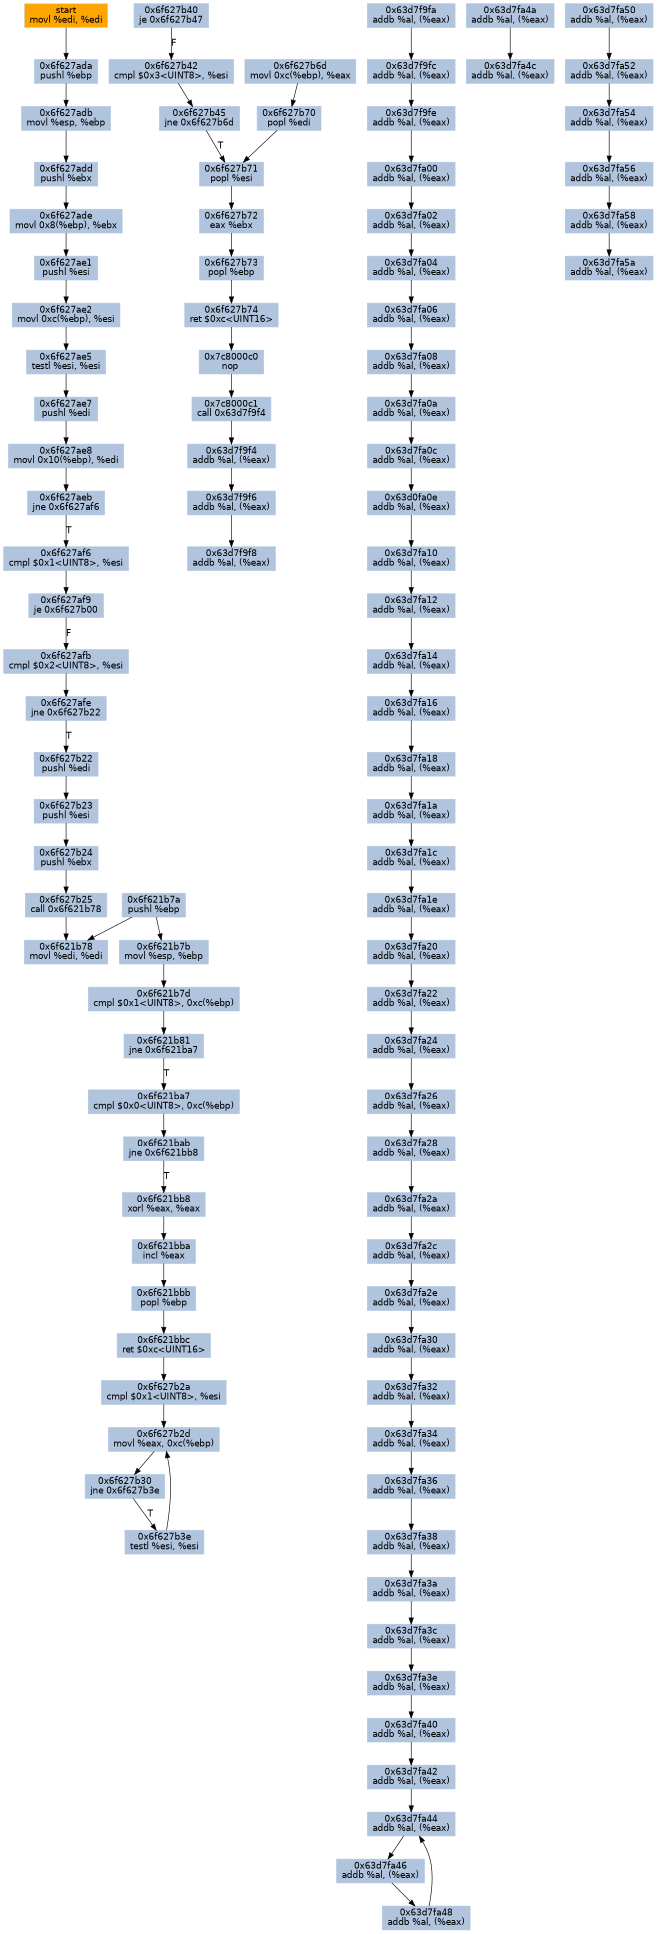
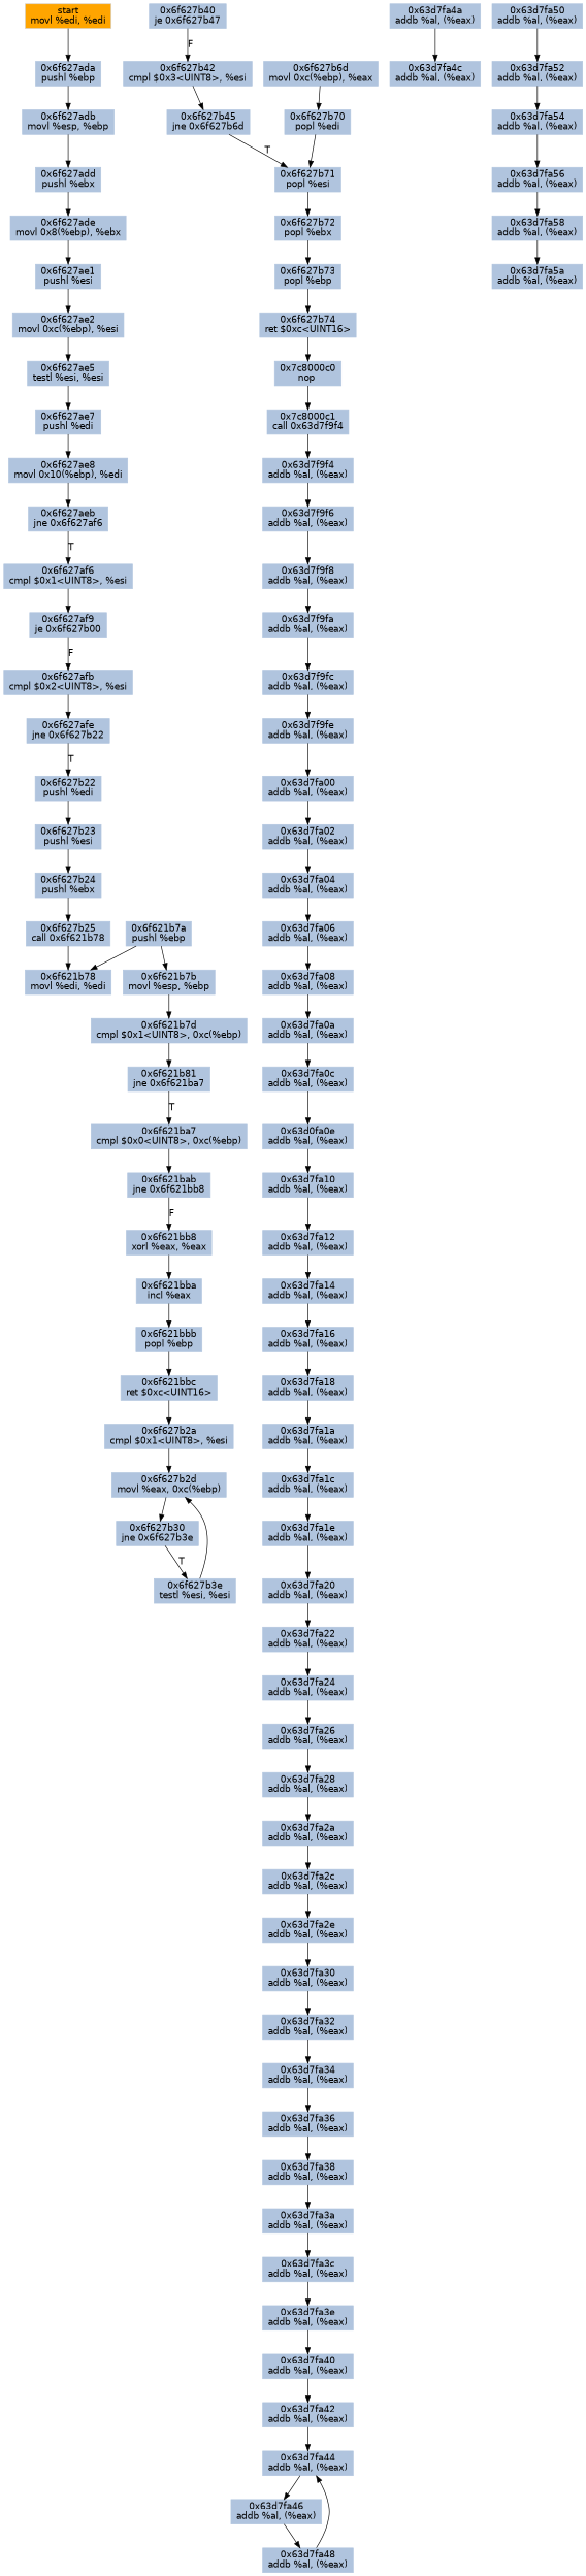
  digraph {
    fontname="DejaVu Sans"
    node [color=lightsteelblue fillcolor=lightsteelblue fontname="DejaVu Sans" shape=rectangle style=filled]
    edge [color="#000000" fontname="DejaVu Sans"]
    n1 [color=lightgrey fillcolor=orange label="start\nmovl %edi, %edi"]
    n2 [label="0x6f627ada\npushl %ebp"]
    n3 [label="0x6f627adb\nmovl %esp, %ebp"]
    n4 [label="0x6f627add\npushl %ebx"]
    n5 [label="0x6f627ade\nmovl 0x8(%ebp), %ebx"]
    n6 [label="0x6f627ae1\npushl %esi"]
    n7 [label="0x6f627ae2\nmovl 0xc(%ebp), %esi"]
    n8 [label="0x6f627ae5\ntestl %esi, %esi"]
    n9 [label="0x6f627ae7\npushl %edi"]
    n10 [label="0x6f627ae8\nmovl 0x10(%ebp), %edi"]
    n11 [label="0x6f627aeb\njne 0x6f627af6"]
    n12 [label="0x6f627af6\ncmpl $0x1<UINT8>, %esi"]
    n13 [label="0x6f627af9\nje 0x6f627b00"]
    n14 [label="0x6f627afb\ncmpl $0x2<UINT8>, %esi"]
    n15 [label="0x6f627afe\njne 0x6f627b22"]
    n16 [label="0x6f627b22\npushl %edi"]
    n17 [label="0x6f627b23\npushl %esi"]
    n18 [label="0x6f627b24\npushl %ebx"]
    n19 [label="0x6f627b25\ncall 0x6f621b78"]
    n20 [label="0x6f621b78\nmovl %edi, %edi"]
    n21 [label="0x6f621b7a\npushl %ebp"]
    n22 [label="0x6f621b7b\nmovl %esp, %ebp"]
    n23 [label="0x6f621b7d\ncmpl $0x1<UINT8>, 0xc(%ebp)"]
    n24 [label="0x6f621b81\njne 0x6f621ba7"]
    n25 [label="0x6f621ba7\ncmpl $0x0<UINT8>, 0xc(%ebp)"]
    n26 [label="0x6f621bab\njne 0x6f621bb8"]
    n27 [label="0x6f621bb8\nxorl %eax, %eax"]
    n28 [label="0x6f621bba\nincl %eax"]
    n29 [label="0x6f621bbb\npopl %ebp"]
    n30 [label="0x6f621bbc\nret $0xc<UINT16>"]
    n31 [label="0x6f627b2a\ncmpl $0x1<UINT8>, %esi"]
    n32 [label="0x6f627b2d\nmovl %eax, 0xc(%ebp)"]
    n33 [label="0x6f627b30\njne 0x6f627b3e"]
    n34 [label="0x6f627b3e\ntestl %esi, %esi"]
    n35 [label="0x6f627b40\nje 0x6f627b47"]
    n36 [label="0x6f627b42\ncmpl $0x3<UINT8>, %esi"]
    n37 [label="0x6f627b45\njne 0x6f627b6d"]
    n38 [label="0x6f627b71\npopl %esi"]
    n39 [label="0x6f627b6d\nmovl 0xc(%ebp), %eax"]
    n40 [label="0x6f627b70\npopl %edi"]
-   n41 [label="0x6f627b72\neax %ebx"]
+   n41 [label="0x6f627b72\npopl %ebx"]
    n42 [label="0x6f627b73\npopl %ebp"]
    n43 [label="0x6f627b74\nret $0xc<UINT16>"]
    n44 [label="0x7c8000c0\nnop "]
    n45 [label="0x7c8000c1\ncall 0x63d7f9f4"]
    n46 [label="0x63d7f9f4\naddb %al, (%eax)"]
    n47 [label="0x63d7f9f6\naddb %al, (%eax)"]
    n48 [label="0x63d7f9f8\naddb %al, (%eax)"]
    n49 [label="0x63d7f9fa\naddb %al, (%eax)"]
    n50 [label="0x63d7f9fc\naddb %al, (%eax)"]
    n51 [label="0x63d7f9fe\naddb %al, (%eax)"]
    n52 [label="0x63d7fa00\naddb %al, (%eax)"]
    n53 [label="0x63d7fa02\naddb %al, (%eax)"]
    n54 [label="0x63d7fa04\naddb %al, (%eax)"]
    n55 [label="0x63d7fa06\naddb %al, (%eax)"]
    n56 [label="0x63d7fa08\naddb %al, (%eax)"]
    n57 [label="0x63d7fa0a\naddb %al, (%eax)"]
    n58 [label="0x63d7fa0c\naddb %al, (%eax)"]
    n59 [label="0x63d0fa0e\naddb %al, (%eax)"]
    n60 [label="0x63d7fa10\naddb %al, (%eax)"]
    n61 [label="0x63d7fa12\naddb %al, (%eax)"]
    n62 [label="0x63d7fa14\naddb %al, (%eax)"]
    n63 [label="0x63d7fa16\naddb %al, (%eax)"]
    n64 [label="0x63d7fa18\naddb %al, (%eax)"]
    n65 [label="0x63d7fa1a\naddb %al, (%eax)"]
    n66 [label="0x63d7fa1c\naddb %al, (%eax)"]
    n67 [label="0x63d7fa1e\naddb %al, (%eax)"]
    n68 [label="0x63d7fa20\naddb %al, (%eax)"]
    n69 [label="0x63d7fa22\naddb %al, (%eax)"]
    n70 [label="0x63d7fa24\naddb %al, (%eax)"]
    n71 [label="0x63d7fa26\naddb %al, (%eax)"]
    n72 [label="0x63d7fa28\naddb %al, (%eax)"]
    n73 [label="0x63d7fa2a\naddb %al, (%eax)"]
    n74 [label="0x63d7fa2c\naddb %al, (%eax)"]
    n75 [label="0x63d7fa2e\naddb %al, (%eax)"]
    n76 [label="0x63d7fa30\naddb %al, (%eax)"]
    n77 [label="0x63d7fa32\naddb %al, (%eax)"]
    n78 [label="0x63d7fa34\naddb %al, (%eax)"]
    n79 [label="0x63d7fa36\naddb %al, (%eax)"]
    n80 [label="0x63d7fa38\naddb %al, (%eax)"]
    n81 [label="0x63d7fa3a\naddb %al, (%eax)"]
    n82 [label="0x63d7fa3c\naddb %al, (%eax)"]
    n83 [label="0x63d7fa3e\naddb %al, (%eax)"]
    n84 [label="0x63d7fa40\naddb %al, (%eax)"]
    n85 [label="0x63d7fa42\naddb %al, (%eax)"]
    n86 [label="0x63d7fa44\naddb %al, (%eax)"]
    n87 [label="0x63d7fa46\naddb %al, (%eax)"]
    n88 [label="0x63d7fa48\naddb %al, (%eax)"]
    n89 [label="0x63d7fa4a\naddb %al, (%eax)"]
    n90 [label="0x63d7fa4c\naddb %al, (%eax)"]
    n91 [label="0x63d7fa50\naddb %al, (%eax)"]
    n92 [label="0x63d7fa52\naddb %al, (%eax)"]
    n93 [label="0x63d7fa54\naddb %al, (%eax)"]
    n94 [label="0x63d7fa56\naddb %al, (%eax)"]
    n95 [label="0x63d7fa58\naddb %al, (%eax)"]
    n96 [label="0x63d7fa5a\naddb %al, (%eax)"]
    n1 -> n2
    n2 -> n3
    n3 -> n4
    n4 -> n5
    n5 -> n6
    n6 -> n7
    n7 -> n8
    n8 -> n9
    n9 -> n10
    n10 -> n11
    n11 -> n12 [label=T]
    n12 -> n13
    n13 -> n14 [label=F]
    n14 -> n15
    n15 -> n16 [label=T]
    n16 -> n17
    n17 -> n18
    n18 -> n19
    n19 -> n20
    n21 -> n20
    n21 -> n22
    n22 -> n23
    n23 -> n24
    n24 -> n25 [label=T]
    n25 -> n26
-   n26 -> n27 [label=T]
+   n26 -> n27 [label=F]
    n27 -> n28
    n28 -> n29
    n29 -> n30
    n30 -> n31
    n31 -> n32
    n32 -> n33
    n33 -> n34 [label=T]
    n34 -> n32
    n35 -> n36 [label=F]
    n36 -> n37
    n37 -> n38 [label=T]
    n38 -> n41
    n39 -> n40
    n40 -> n38
    n41 -> n42
    n42 -> n43
    n43 -> n44
    n44 -> n45
    n45 -> n46
    n46 -> n47
    n47 -> n48
+   n48 -> n49
    n49 -> n50
    n50 -> n51
    n51 -> n52
    n52 -> n53
    n53 -> n54
    n54 -> n55
    n55 -> n56
    n56 -> n57
    n57 -> n58
    n58 -> n59
    n59 -> n60
    n60 -> n61
    n61 -> n62
    n62 -> n63
    n63 -> n64
    n64 -> n65
    n65 -> n66
    n66 -> n67
    n67 -> n68
    n68 -> n69
    n69 -> n70
    n70 -> n71
    n71 -> n72
    n72 -> n73
    n73 -> n74
    n74 -> n75
    n75 -> n76
    n76 -> n77
    n77 -> n78
    n78 -> n79
    n79 -> n80
    n80 -> n81
    n81 -> n82
    n82 -> n83
    n83 -> n84
    n84 -> n85
    n85 -> n86
    n86 -> n87
    n87 -> n88
    n88 -> n86
    n89 -> n90
    n91 -> n92
    n92 -> n93
    n93 -> n94
    n94 -> n95
    n95 -> n96
  }
